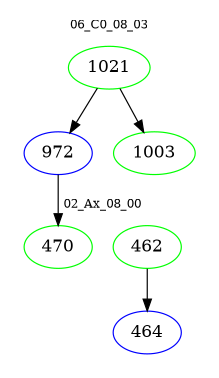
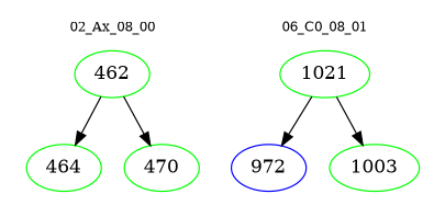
  digraph {
    node [color=green]
    edge [color=black]
    n1 [label=462]
-   n2 [color=blue label=464]
+   n2 [label=464]
    n3 [label=470]
    n4 [label=1021]
    n5 [color=blue label=972]
    n6 [label=1003]
    subgraph cluster_1 {
      color=white
      fontsize=10
      label="02_Ax_08_00"
      n1
      n2
      n3
    }
    subgraph cluster_2 {
      color=white
      fontsize=10
-     label="06_C0_08_03"
+     label="06_C0_08_01"
      n4
      n5
      n6
    }
    n1 -> n2
-   n5 -> n3
+   n1 -> n3
    n4 -> n5
    n4 -> n6
  }
